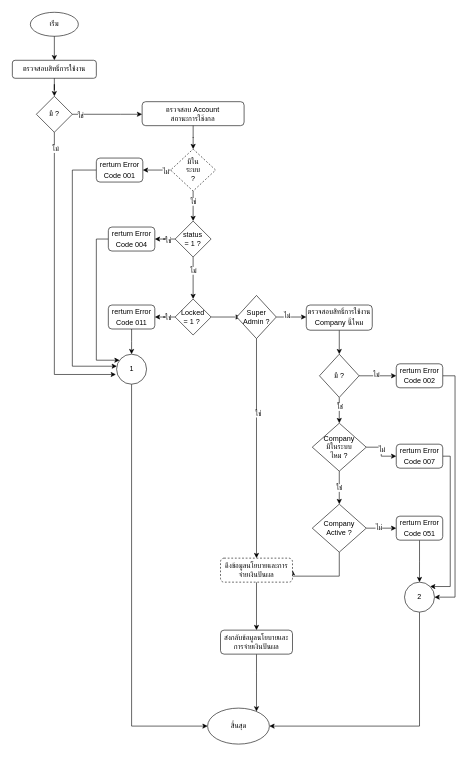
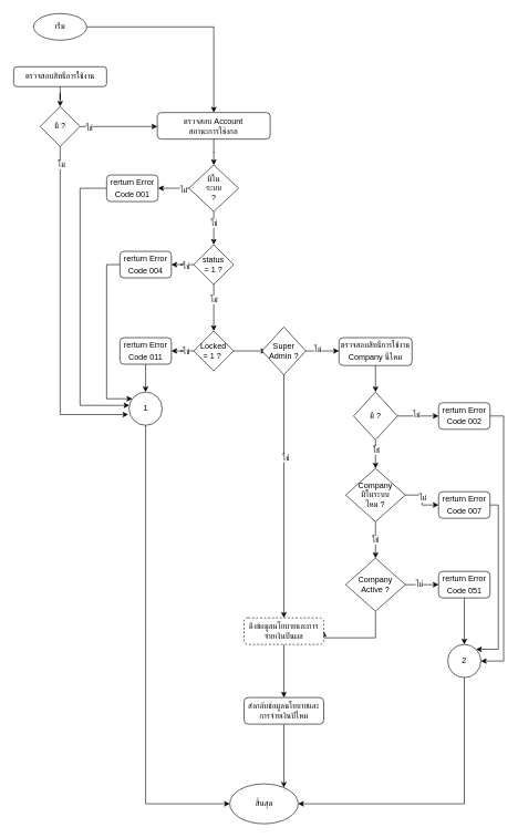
  <mxCell id="0" />
  <mxCell id="1" parent="0" />
  <mxCell id="2" value="เริ่ม" style="ellipse;whiteSpace=wrap;html=1;" vertex="1" parent="1"><mxGeometry x="50" y="20" width="80" height="40" as="geometry" /></mxCell>
  <mxCell id="3" value="ตรวจสอบสิทธิ์การใช้งาน" style="rounded=1;whiteSpace=wrap;html=1;" vertex="1" parent="1"><mxGeometry x="20" y="100" width="140" height="30" as="geometry" /></mxCell>
- <mxCell id="4" value="" style="edgeStyle=orthogonalEdgeStyle;rounded=0;orthogonalLoop=1;jettySize=auto;html=1;" edge="1" parent="1" source="2" target="3"><mxGeometry relative="1" as="geometry" /></mxCell>
+ <mxCell id="4" value="" style="edgeStyle=orthogonalEdgeStyle;rounded=0;orthogonalLoop=1;jettySize=auto;html=1;" edge="1" parent="1" source="2" target="9"><mxGeometry relative="1" as="geometry" /></mxCell>
  <mxCell id="5" value="มี ?" style="rhombus;whiteSpace=wrap;html=1;" vertex="1" parent="1"><mxGeometry x="60" y="160" width="60" height="60" as="geometry" /></mxCell>
  <mxCell id="6" value="" style="edgeStyle=orthogonalEdgeStyle;rounded=0;orthogonalLoop=1;jettySize=auto;html=1;" edge="1" parent="1" source="3" target="5"><mxGeometry relative="1" as="geometry" /></mxCell>
  <mxCell id="7" style="edgeStyle=orthogonalEdgeStyle;rounded=0;orthogonalLoop=1;jettySize=auto;html=1;entryX=-0.022;entryY=0.676;entryDx=0;entryDy=0;entryPerimeter=0;" edge="1" parent="1" source="5" target="21"><mxGeometry relative="1" as="geometry"><Array as="points"><mxPoint x="90" y="624" /></Array><mxPoint x="245" y="730" as="targetPoint" /></mxGeometry></mxCell>
  <mxCell id="8" value="ไม่" style="edgeLabel;html=1;align=center;verticalAlign=middle;resizable=0;points=[];" vertex="1" connectable="0" parent="7"><mxGeometry x="-0.892" y="1" relative="1" as="geometry"><mxPoint as="offset" /></mxGeometry></mxCell>
  <mxCell id="9" value="ตรวจสอบ Account &lt;br&gt;สถานะการใช้งกล" style="rounded=1;whiteSpace=wrap;html=1;" vertex="1" parent="1"><mxGeometry x="236.35" y="169" width="170" height="40" as="geometry" /></mxCell>
  <mxCell id="10" value="" style="edgeStyle=orthogonalEdgeStyle;rounded=0;orthogonalLoop=1;jettySize=auto;html=1;" edge="1" parent="1" source="5" target="9"><mxGeometry relative="1" as="geometry"><Array as="points"><mxPoint x="200" y="190" /><mxPoint x="200" y="190" /></Array></mxGeometry></mxCell>
  <mxCell id="11" value="ใช่" style="edgeLabel;html=1;align=center;verticalAlign=middle;resizable=0;points=[];" vertex="1" connectable="0" parent="10"><mxGeometry x="-0.78" y="-1" relative="1" as="geometry"><mxPoint as="offset" /></mxGeometry></mxCell>
- <mxCell id="12" value="มีใน&lt;br&gt;ระบบ &lt;br&gt;?" style="rhombus;whiteSpace=wrap;html=1;dashed=1;" vertex="1" parent="1"><mxGeometry x="283.85" y="248" width="75" height="70" as="geometry" /></mxCell>
+ <mxCell id="12" value="มีใน&lt;br&gt;ระบบ &lt;br&gt;?" style="rhombus;whiteSpace=wrap;html=1;" vertex="1" parent="1"><mxGeometry x="283.85" y="248" width="75" height="70" as="geometry" /></mxCell>
  <mxCell id="13" value="" style="edgeStyle=orthogonalEdgeStyle;rounded=0;orthogonalLoop=1;jettySize=auto;html=1;" edge="1" parent="1" source="9" target="12"><mxGeometry relative="1" as="geometry" /></mxCell>
  <mxCell id="14" value="status&lt;br style=&quot;border-color: var(--border-color);&quot;&gt;= 1 ?" style="rhombus;whiteSpace=wrap;html=1;" vertex="1" parent="1"><mxGeometry x="291.35" y="368" width="60" height="60" as="geometry" /></mxCell>
  <mxCell id="15" value="" style="edgeStyle=orthogonalEdgeStyle;rounded=0;orthogonalLoop=1;jettySize=auto;html=1;" edge="1" parent="1" source="12" target="14"><mxGeometry relative="1" as="geometry" /></mxCell>
  <mxCell id="16" value="ใช่" style="edgeLabel;html=1;align=center;verticalAlign=middle;resizable=0;points=[];" vertex="1" connectable="0" parent="15"><mxGeometry x="-0.325" y="2" relative="1" as="geometry"><mxPoint x="-2" as="offset" /></mxGeometry></mxCell>
  <mxCell id="17" value="Locked&lt;br style=&quot;border-color: var(--border-color);&quot;&gt;= 1 ?&amp;nbsp;" style="rhombus;whiteSpace=wrap;html=1;" vertex="1" parent="1"><mxGeometry x="291.35" y="498" width="60" height="60" as="geometry" /></mxCell>
  <mxCell id="18" value="" style="edgeStyle=orthogonalEdgeStyle;rounded=0;orthogonalLoop=1;jettySize=auto;html=1;" edge="1" parent="1" source="14" target="17"><mxGeometry relative="1" as="geometry" /></mxCell>
  <mxCell id="19" value="ไม่" style="edgeLabel;html=1;align=center;verticalAlign=middle;resizable=0;points=[];" vertex="1" connectable="0" parent="18"><mxGeometry x="-0.374" relative="1" as="geometry"><mxPoint as="offset" /></mxGeometry></mxCell>
  <mxCell id="20" style="edgeStyle=orthogonalEdgeStyle;rounded=0;orthogonalLoop=1;jettySize=auto;html=1;entryX=0;entryY=0.5;entryDx=0;entryDy=0;" edge="1" parent="1" source="21" target="65"><mxGeometry relative="1" as="geometry"><Array as="points"><mxPoint x="219" y="1210" /></Array></mxGeometry></mxCell>
  <mxCell id="21" value="1" style="ellipse;whiteSpace=wrap;html=1;aspect=fixed;" vertex="1" parent="1"><mxGeometry x="193.75" y="590" width="50" height="50" as="geometry" /></mxCell>
  <mxCell id="22" style="edgeStyle=orthogonalEdgeStyle;rounded=0;orthogonalLoop=1;jettySize=auto;html=1;" edge="1" parent="1" source="23" target="21"><mxGeometry relative="1" as="geometry"><Array as="points"><mxPoint x="120" y="283" /><mxPoint x="120" y="610" /></Array></mxGeometry></mxCell>
  <mxCell id="23" value="rerturn Error Code&amp;nbsp;001&lt;span style=&quot;font-size: medium; text-align: start;&quot;&gt;&lt;/span&gt;" style="rounded=1;whiteSpace=wrap;html=1;" vertex="1" parent="1"><mxGeometry x="160" y="263" width="77.5" height="40" as="geometry" /></mxCell>
  <mxCell id="24" style="edgeStyle=orthogonalEdgeStyle;rounded=0;orthogonalLoop=1;jettySize=auto;html=1;" edge="1" parent="1" source="12" target="23"><mxGeometry relative="1" as="geometry"><mxPoint x="220.1" y="388" as="targetPoint" /></mxGeometry></mxCell>
  <mxCell id="25" value="ไม่" style="edgeLabel;html=1;align=center;verticalAlign=middle;resizable=0;points=[];" vertex="1" connectable="0" parent="24"><mxGeometry x="-0.657" y="2" relative="1" as="geometry"><mxPoint as="offset" /></mxGeometry></mxCell>
  <mxCell id="26" style="edgeStyle=orthogonalEdgeStyle;rounded=0;orthogonalLoop=1;jettySize=auto;html=1;entryX=0.5;entryY=0;entryDx=0;entryDy=0;" edge="1" parent="1" source="27" target="21"><mxGeometry relative="1" as="geometry" /></mxCell>
  <mxCell id="27" value="rerturn Error Code&amp;nbsp;011&lt;span style=&quot;font-size: medium; text-align: start;&quot;&gt;&lt;/span&gt;" style="rounded=1;whiteSpace=wrap;html=1;" vertex="1" parent="1"><mxGeometry x="180" y="508" width="77.5" height="40" as="geometry" /></mxCell>
  <mxCell id="28" value="" style="edgeStyle=orthogonalEdgeStyle;rounded=0;orthogonalLoop=1;jettySize=auto;html=1;" edge="1" parent="1" source="17" target="27"><mxGeometry relative="1" as="geometry" /></mxCell>
  <mxCell id="29" value="ใช่" style="edgeLabel;html=1;align=center;verticalAlign=middle;resizable=0;points=[];" vertex="1" connectable="0" parent="28"><mxGeometry x="-0.461" y="1" relative="1" as="geometry"><mxPoint as="offset" /></mxGeometry></mxCell>
  <mxCell id="30" style="edgeStyle=orthogonalEdgeStyle;rounded=0;orthogonalLoop=1;jettySize=auto;html=1;" edge="1" parent="1" source="31" target="21"><mxGeometry relative="1" as="geometry"><mxPoint x="220" y="590" as="targetPoint" /><Array as="points"><mxPoint x="160" y="398" /><mxPoint x="160" y="600" /></Array></mxGeometry></mxCell>
  <mxCell id="31" value="rerturn Error Code&amp;nbsp;004&lt;span style=&quot;font-size: medium; text-align: start;&quot;&gt;&lt;/span&gt;" style="rounded=1;whiteSpace=wrap;html=1;" vertex="1" parent="1"><mxGeometry x="180" y="378" width="77.5" height="40" as="geometry" /></mxCell>
  <mxCell id="32" value="" style="edgeStyle=orthogonalEdgeStyle;rounded=0;orthogonalLoop=1;jettySize=auto;html=1;" edge="1" parent="1" source="14" target="31"><mxGeometry relative="1" as="geometry" /></mxCell>
  <mxCell id="33" value="ใช่" style="edgeLabel;html=1;align=center;verticalAlign=middle;resizable=0;points=[];" vertex="1" connectable="0" parent="32"><mxGeometry x="-0.461" y="2" relative="1" as="geometry"><mxPoint as="offset" /></mxGeometry></mxCell>
  <mxCell id="34" value="" style="edgeStyle=orthogonalEdgeStyle;rounded=0;orthogonalLoop=1;jettySize=auto;html=1;entryX=0.1;entryY=0.5;entryDx=0;entryDy=0;entryPerimeter=0;" edge="1" parent="1" source="17" target="39"><mxGeometry relative="1" as="geometry"><mxPoint x="394" y="528" as="targetPoint" /></mxGeometry></mxCell>
  <mxCell id="35" value="" style="edgeStyle=orthogonalEdgeStyle;rounded=0;orthogonalLoop=1;jettySize=auto;html=1;" edge="1" parent="1" source="39"><mxGeometry relative="1" as="geometry"><mxPoint x="510" y="528" as="targetPoint" /></mxGeometry></mxCell>
  <mxCell id="36" value="ไม่" style="edgeLabel;html=1;align=center;verticalAlign=middle;resizable=0;points=[];" vertex="1" connectable="0" parent="35"><mxGeometry x="-0.311" y="3" relative="1" as="geometry"><mxPoint as="offset" /></mxGeometry></mxCell>
  <mxCell id="37" style="edgeStyle=orthogonalEdgeStyle;rounded=0;orthogonalLoop=1;jettySize=auto;html=1;entryX=0.5;entryY=0;entryDx=0;entryDy=0;" edge="1" parent="1" source="39" target="62"><mxGeometry relative="1" as="geometry"><mxPoint x="427" y="920" as="targetPoint" /></mxGeometry></mxCell>
  <mxCell id="38" value="ใช่" style="edgeLabel;html=1;align=center;verticalAlign=middle;resizable=0;points=[];" vertex="1" connectable="0" parent="37"><mxGeometry x="-0.322" y="2" relative="1" as="geometry"><mxPoint as="offset" /></mxGeometry></mxCell>
  <mxCell id="39" value="Super&lt;br&gt;Admin ?" style="rhombus;whiteSpace=wrap;html=1;" vertex="1" parent="1"><mxGeometry x="394" y="492" width="66" height="72" as="geometry" /></mxCell>
  <mxCell id="40" value="" style="edgeStyle=orthogonalEdgeStyle;rounded=0;orthogonalLoop=1;jettySize=auto;html=1;" edge="1" parent="1" source="41" target="46"><mxGeometry relative="1" as="geometry" /></mxCell>
  <mxCell id="41" value="ตรวจสอบสิทธิ์การใช้งาน Company นี้ไหม&lt;span style=&quot;font-size: medium; text-align: start;&quot;&gt;&lt;/span&gt;" style="rounded=1;whiteSpace=wrap;html=1;" vertex="1" parent="1"><mxGeometry x="510" y="508" width="110" height="42" as="geometry" /></mxCell>
  <mxCell id="42" value="" style="edgeStyle=orthogonalEdgeStyle;rounded=0;orthogonalLoop=1;jettySize=auto;html=1;" edge="1" parent="1" source="46" target="50"><mxGeometry relative="1" as="geometry" /></mxCell>
  <mxCell id="43" value="ใช่" style="edgeLabel;html=1;align=center;verticalAlign=middle;resizable=0;points=[];" vertex="1" connectable="0" parent="42"><mxGeometry x="-0.286" relative="1" as="geometry"><mxPoint as="offset" /></mxGeometry></mxCell>
  <mxCell id="44" style="edgeStyle=orthogonalEdgeStyle;rounded=0;orthogonalLoop=1;jettySize=auto;html=1;" edge="1" parent="1" source="46" target="52"><mxGeometry relative="1" as="geometry"><mxPoint x="660" y="626" as="targetPoint" /></mxGeometry></mxCell>
  <mxCell id="45" value="ไม่" style="edgeLabel;html=1;align=center;verticalAlign=middle;resizable=0;points=[];" vertex="1" connectable="0" parent="44"><mxGeometry x="-0.086" y="2" relative="1" as="geometry"><mxPoint as="offset" /></mxGeometry></mxCell>
  <mxCell id="46" value="มี ?" style="rhombus;whiteSpace=wrap;html=1;" vertex="1" parent="1"><mxGeometry x="532" y="590" width="66" height="72" as="geometry" /></mxCell>
  <mxCell id="47" value="ใช่" style="edgeStyle=orthogonalEdgeStyle;rounded=0;orthogonalLoop=1;jettySize=auto;html=1;" edge="1" parent="1" source="50" target="56"><mxGeometry relative="1" as="geometry" /></mxCell>
  <mxCell id="48" value="" style="edgeStyle=orthogonalEdgeStyle;rounded=0;orthogonalLoop=1;jettySize=auto;html=1;" edge="1" parent="1" source="50" target="58"><mxGeometry relative="1" as="geometry" /></mxCell>
  <mxCell id="49" value="ไม่" style="edgeLabel;html=1;align=center;verticalAlign=middle;resizable=0;points=[];" vertex="1" connectable="0" parent="48"><mxGeometry x="-0.113" relative="1" as="geometry"><mxPoint as="offset" /></mxGeometry></mxCell>
  <mxCell id="50" value="Company &lt;br&gt;มีในระบบ&lt;br&gt;ไหม ?" style="rhombus;whiteSpace=wrap;html=1;" vertex="1" parent="1"><mxGeometry x="520" y="705" width="90" height="80" as="geometry" /></mxCell>
  <mxCell id="51" style="edgeStyle=orthogonalEdgeStyle;rounded=0;orthogonalLoop=1;jettySize=auto;html=1;entryX=1;entryY=0.5;entryDx=0;entryDy=0;" edge="1" parent="1" source="52" target="64"><mxGeometry relative="1" as="geometry"><mxPoint x="760" y="780" as="targetPoint" /><Array as="points"><mxPoint x="758" y="626" /><mxPoint x="758" y="995" /></Array></mxGeometry></mxCell>
  <mxCell id="52" value="rerturn Error Code&amp;nbsp;002&lt;span style=&quot;font-size: medium; text-align: start;&quot;&gt;&lt;/span&gt;" style="rounded=1;whiteSpace=wrap;html=1;" vertex="1" parent="1"><mxGeometry x="660" y="606" width="77.5" height="40" as="geometry" /></mxCell>
  <mxCell id="53" value="" style="edgeStyle=orthogonalEdgeStyle;rounded=0;orthogonalLoop=1;jettySize=auto;html=1;" edge="1" parent="1" source="56" target="60"><mxGeometry relative="1" as="geometry" /></mxCell>
  <mxCell id="54" value="ไม่" style="edgeLabel;html=1;align=center;verticalAlign=middle;resizable=0;points=[];" vertex="1" connectable="0" parent="53"><mxGeometry x="-0.215" y="2" relative="1" as="geometry"><mxPoint as="offset" /></mxGeometry></mxCell>
  <mxCell id="55" style="edgeStyle=orthogonalEdgeStyle;rounded=0;orthogonalLoop=1;jettySize=auto;html=1;entryX=1;entryY=0.5;entryDx=0;entryDy=0;" edge="1" parent="1" source="56" target="62"><mxGeometry relative="1" as="geometry"><Array as="points"><mxPoint x="565" y="960" /></Array></mxGeometry></mxCell>
  <mxCell id="56" value="Company &lt;br&gt;Active ?" style="rhombus;whiteSpace=wrap;html=1;" vertex="1" parent="1"><mxGeometry x="520" y="840" width="90" height="80" as="geometry" /></mxCell>
  <mxCell id="57" style="edgeStyle=orthogonalEdgeStyle;rounded=0;orthogonalLoop=1;jettySize=auto;html=1;entryX=1;entryY=0;entryDx=0;entryDy=0;" edge="1" parent="1" source="58" target="64"><mxGeometry relative="1" as="geometry"><Array as="points"><mxPoint x="750" y="760" /><mxPoint x="750" y="977" /></Array></mxGeometry></mxCell>
  <mxCell id="58" value="rerturn Error Code&amp;nbsp;007&lt;span style=&quot;font-size: medium; text-align: start;&quot;&gt;&lt;/span&gt;" style="rounded=1;whiteSpace=wrap;html=1;" vertex="1" parent="1"><mxGeometry x="660" y="740" width="77.5" height="40" as="geometry" /></mxCell>
  <mxCell id="59" style="edgeStyle=orthogonalEdgeStyle;rounded=0;orthogonalLoop=1;jettySize=auto;html=1;" edge="1" parent="1" source="60" target="64"><mxGeometry relative="1" as="geometry" /></mxCell>
  <mxCell id="60" value="rerturn Error Code&amp;nbsp;051&lt;span style=&quot;font-size: medium; text-align: start;&quot;&gt;&lt;/span&gt;" style="rounded=1;whiteSpace=wrap;html=1;" vertex="1" parent="1"><mxGeometry x="660" y="860" width="77.5" height="40" as="geometry" /></mxCell>
  <mxCell id="61" value="" style="edgeStyle=orthogonalEdgeStyle;rounded=0;orthogonalLoop=1;jettySize=auto;html=1;" edge="1" parent="1" source="62" target="67"><mxGeometry relative="1" as="geometry" /></mxCell>
  <mxCell id="62" value="ดึงข้อมูลนโยบายและการจ่ายเงินปันผล" style="rounded=1;whiteSpace=wrap;html=1;dashed=1;" vertex="1" parent="1"><mxGeometry x="367" y="930" width="120" height="40" as="geometry" /></mxCell>
  <mxCell id="63" style="edgeStyle=orthogonalEdgeStyle;rounded=0;orthogonalLoop=1;jettySize=auto;html=1;" edge="1" parent="1" source="64" target="65"><mxGeometry relative="1" as="geometry"><Array as="points"><mxPoint x="699" y="1210" /></Array></mxGeometry></mxCell>
  <mxCell id="64" value="2" style="ellipse;whiteSpace=wrap;html=1;aspect=fixed;" vertex="1" parent="1"><mxGeometry x="673.75" y="970" width="50" height="50" as="geometry" /></mxCell>
  <mxCell id="65" value="สิ้นสุด" style="ellipse;whiteSpace=wrap;html=1;" vertex="1" parent="1"><mxGeometry x="345.5" y="1180" width="103" height="60" as="geometry" /></mxCell>
  <mxCell id="66" style="edgeStyle=orthogonalEdgeStyle;rounded=0;orthogonalLoop=1;jettySize=auto;html=1;" edge="1" parent="1" source="67" target="65"><mxGeometry relative="1" as="geometry"><Array as="points"><mxPoint x="427" y="1120" /><mxPoint x="427" y="1120" /></Array></mxGeometry></mxCell>
- <mxCell id="67" value="ส่งกลับข้อมูลนโยบายและการจ่ายเงินปันผล" style="rounded=1;whiteSpace=wrap;html=1;" vertex="1" parent="1"><mxGeometry x="367" y="1050" width="120" height="40" as="geometry" /></mxCell>
+ <mxCell id="67" value="ส่งกลับข้อมูลนโยบายและการจ่ายเงินปัไหม" style="rounded=1;whiteSpace=wrap;html=1;" vertex="1" parent="1"><mxGeometry x="367" y="1050" width="120" height="40" as="geometry" /></mxCell>
